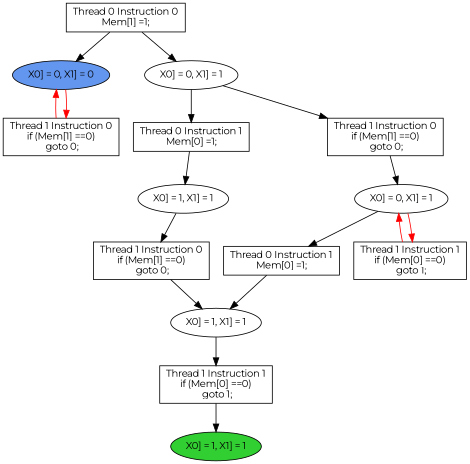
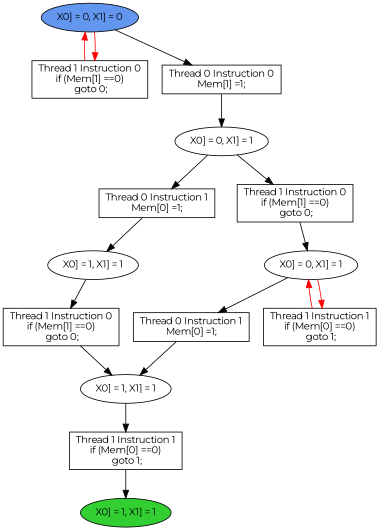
  digraph {
    fontsize=12
    rankdir=TB
    fontname=Montserrat
    node [fillcolor="#ffffff" fontcolor="#000000" fontsize=12 shape=box style="filled, solid" fontname=Montserrat]
    edge [color="#000000" dir=forward fontcolor="#ffffff" fontsize=12 style=solid uuid="<A7, S1>" weight=1 fontname=Montserrat]
    n1 [label="Thread 1 Instruction 1\nif (Mem[0] ==0)\n goto 1;" uuid=A0]
    n2 [fillcolor="#31cf31" label="X0] = 1, X1] = 1" shape=ellipse uuid=END]
    n3 [label="Thread 0 Instruction 1\nMem[0] =1;" uuid=A1]
    n4 [label="X0] = 1, X1] = 1" shape=ellipse uuid=S3]
    n5 [label="Thread 0 Instruction 1\nMem[0] =1;" uuid=A2]
    n6 [label="X0] = 1, X1] = 1" shape=ellipse uuid=S2]
    n7 [label="Thread 1 Instruction 0\nif (Mem[1] ==0)\n goto 0;" uuid=A3]
    n8 [label="Thread 1 Instruction 0\nif (Mem[1] ==0)\n goto 0;" uuid=A4]
    n9 [label="X0] = 0, X1] = 1" shape=ellipse uuid=S1]
    n10 [label="Thread 1 Instruction 1\nif (Mem[0] ==0)\n goto 1;" uuid=A7]
    n11 [fillcolor="#6396ef" label="X0] = 0, X1] = 0" shape=ellipse uuid=START]
    n12 [label="Thread 1 Instruction 0\nif (Mem[1] ==0)\n goto 0;" uuid=A5]
    n13 [label="Thread 0 Instruction 0\nMem[1] =1;" uuid=A6]
    n14 [label="X0] = 0, X1] = 1" shape=ellipse uuid=S0]
    n1 -> n2 [uuid="<A0, END>"]
    n3 -> n4 [uuid="<A1, S3>"]
    n4 -> n1 [uuid="<A0, S3>"]
    n5 -> n6 [uuid="<A2, S2>"]
    n6 -> n7 [uuid="<A3, S2>"]
    n7 -> n4 [uuid="<A3, S3>"]
    n8 -> n9 [uuid="<A4, S1>"]
    n9 -> n3 [uuid="<A1, S1>"]
    n9 -> n10 [color="#ff0000" dir=back]
    n9 -> n10 [color="#ff0000"]
    n11 -> n12 [color="#ff0000" dir=back uuid="<A5, START>"]
    n11 -> n12 [color="#ff0000" uuid="<A5, START>"]
-   n13 -> n11 [uuid="<A6, START>"]
+   n11 -> n13 [uuid="<A6, START>"]
    n13 -> n14 [uuid="<A6, S0>"]
    n14 -> n5 [uuid="<A2, S0>"]
    n14 -> n8 [uuid="<A4, S0>"]
  }
